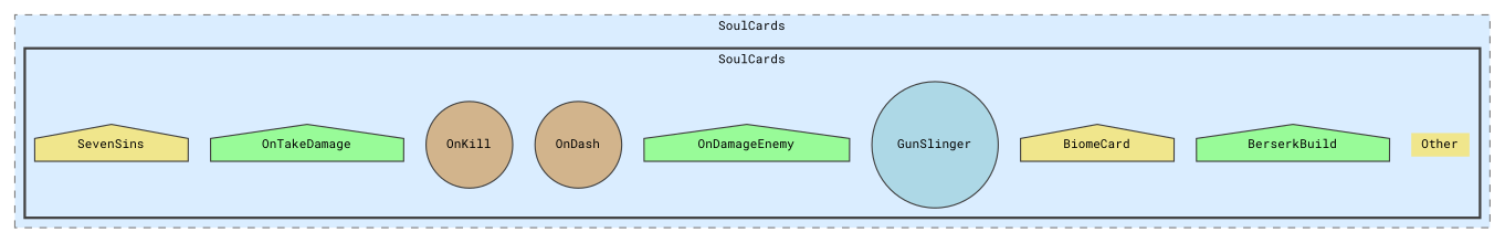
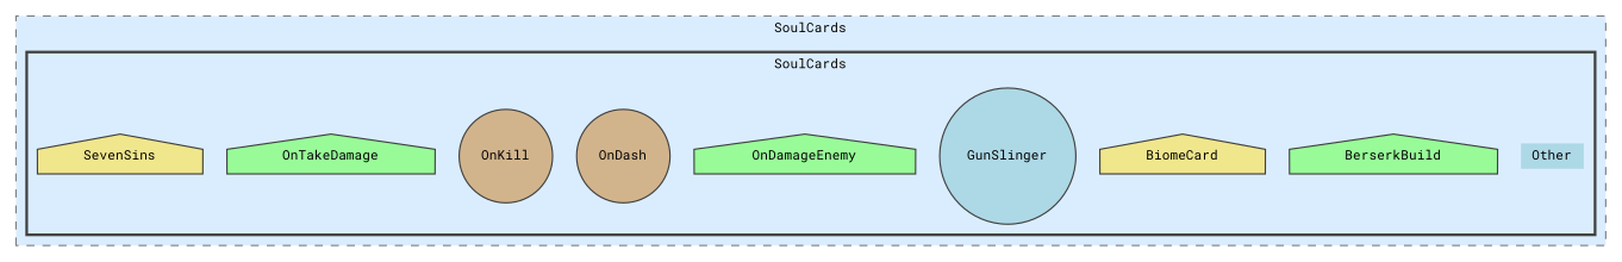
  digraph {
    compound=true
    fontname="Roboto Mono"
    node [fontname="Roboto Mono" fontsize=10 shape=house style=filled fillcolor=palegreen color=grey25]
-   n1 [height=0.2 label=Other shape=plaintext width=0.4 fillcolor=khaki color=""]
+   n1 [height=0.2 label=Other shape=plaintext width=0.4 fillcolor=lightblue color=""]
    n2 [height=0.2 label=BerserkBuild width=0.4]
    n3 [fillcolor=khaki height=0.2 label=BiomeCard width=0.4]
    n4 [fillcolor=lightblue height=0.2 label=GunSlinger shape=circle width=0.4]
    n5 [height=0.2 label=OnDamageEnemy width=0.4]
    n6 [fillcolor=tan height=0.2 label=OnDash shape=circle width=0.4]
    n7 [fillcolor=tan height=0.2 label=OnKill shape=circle width=0.4]
    n8 [height=0.2 label=OnTakeDamage width=0.4]
    n9 [fillcolor=khaki height=0.2 label=SevenSins width=0.4]
    subgraph cluster_1 {
      bgcolor="#daedff"
      fontsize=10
      label=SoulCards
      pencolor=grey50
      style="filled,dashed"
      subgraph cluster_2 {
        bgcolor="#daedff"
        fontsize=10
        pencolor=grey25
        style="filled,bold"
        n1
        n2
        n3
        n4
        n5
        n6
        n7
        n8
        n9
      }
    }
  }
